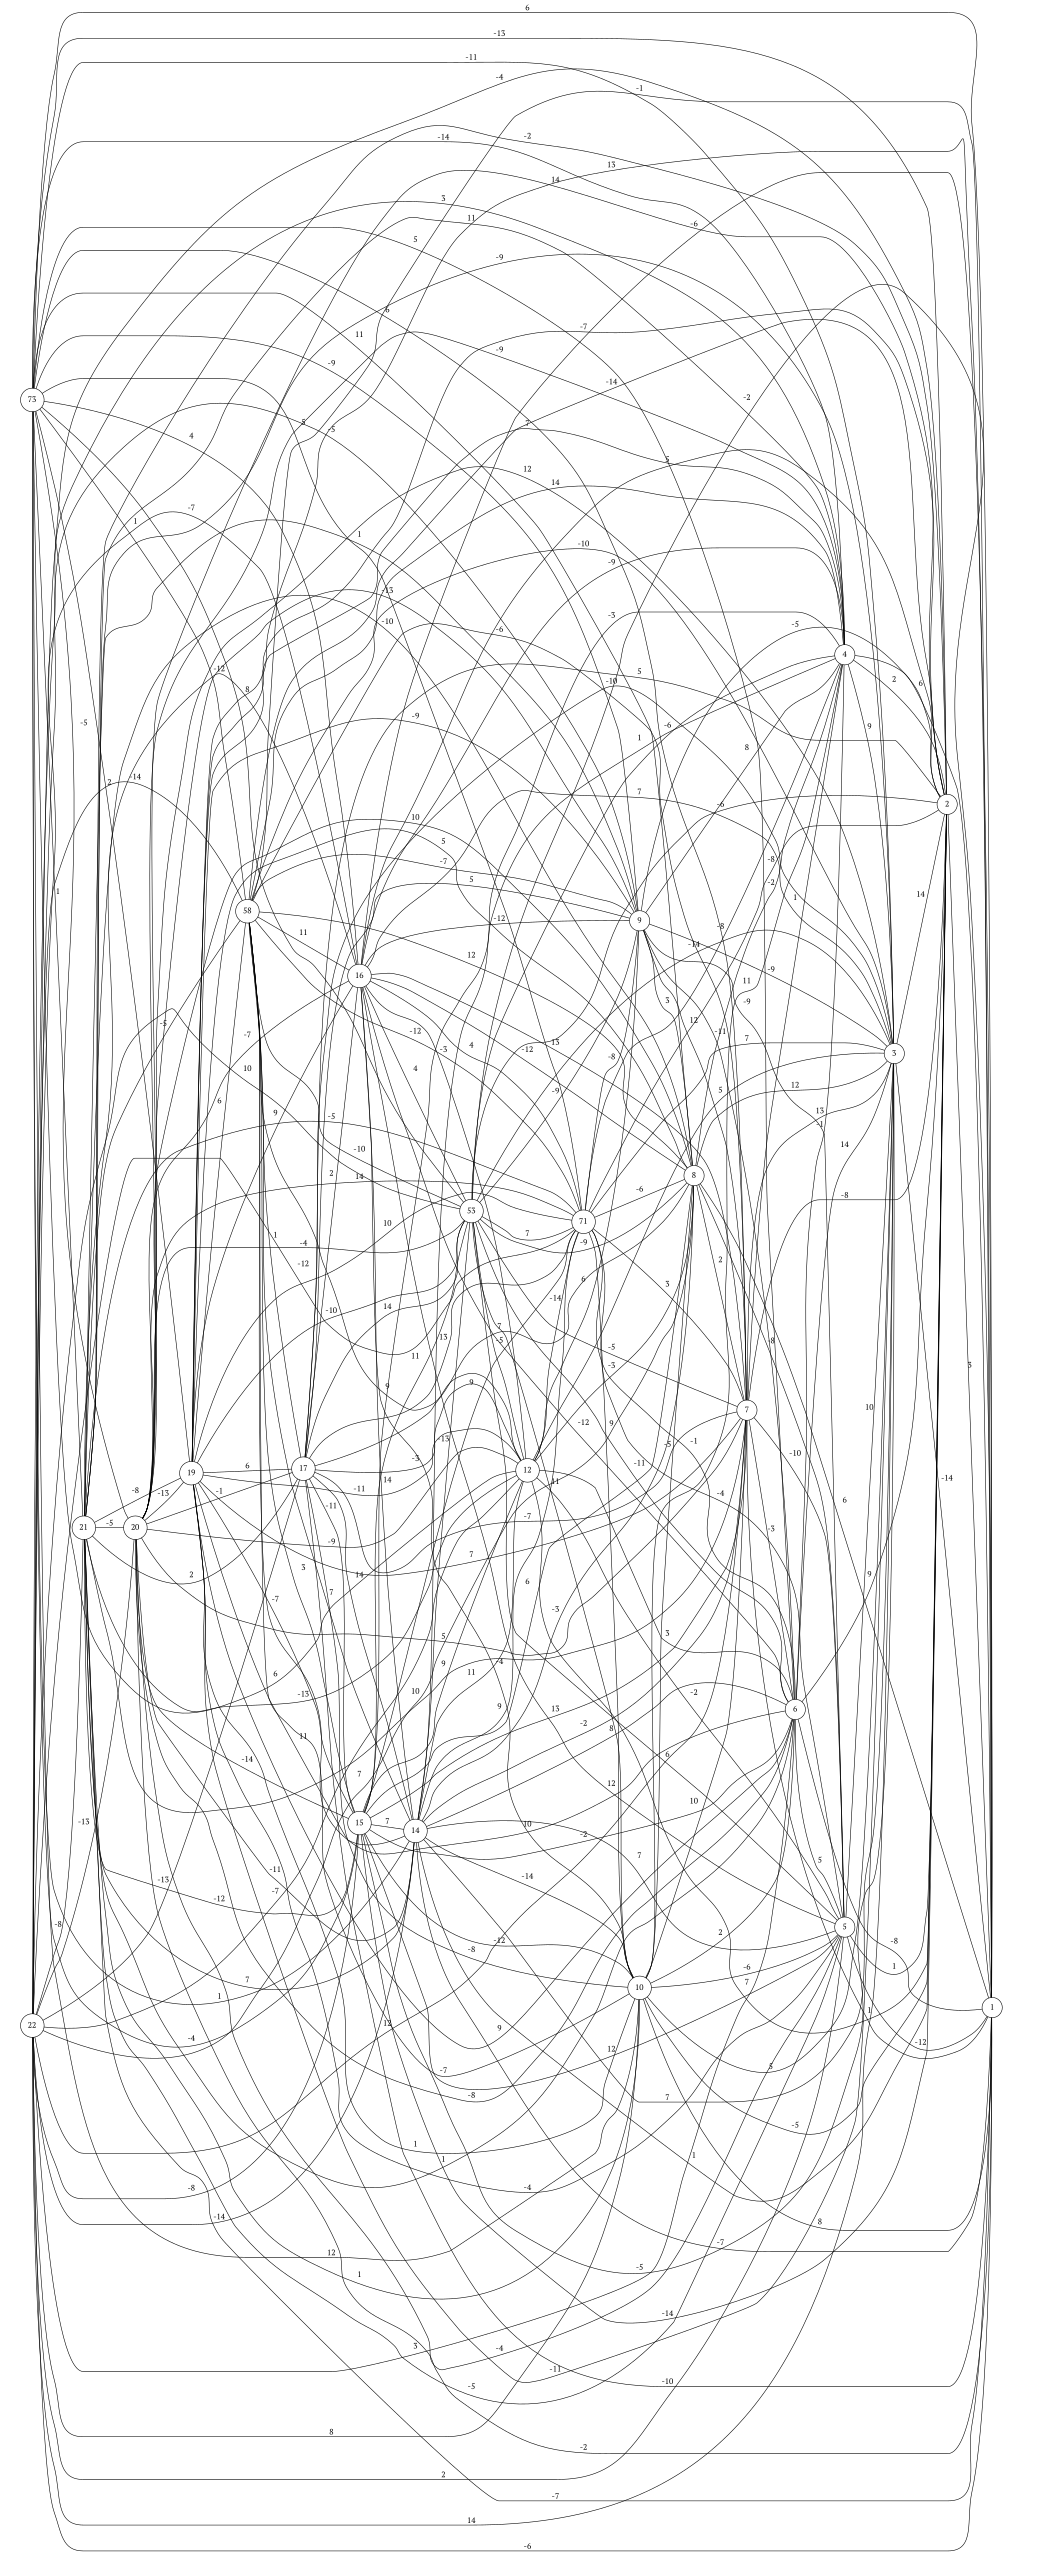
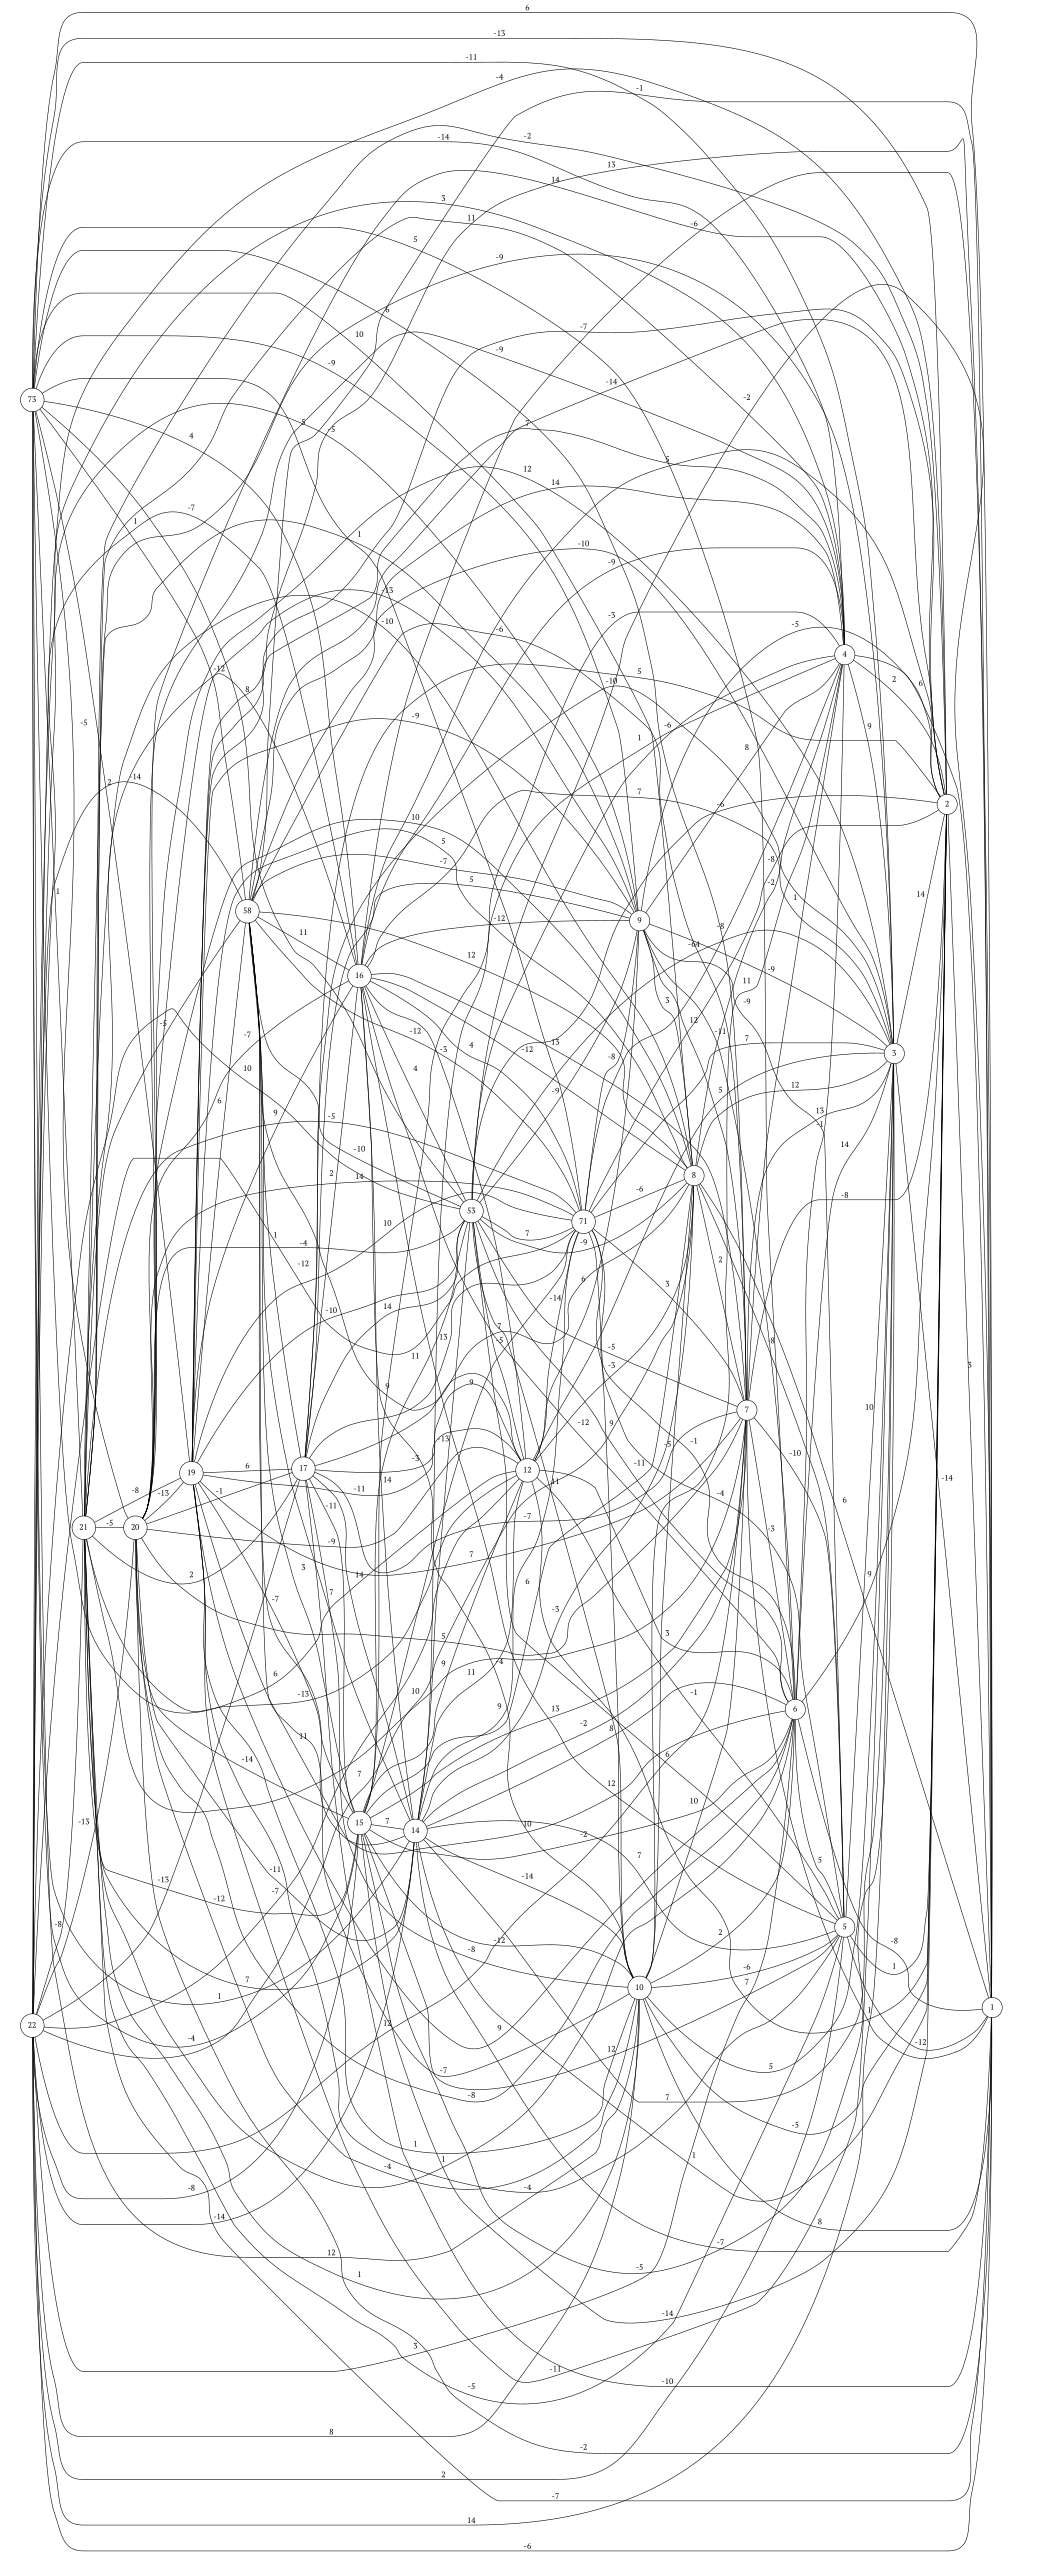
  graph {
    fontname="PT Serif"
    rankdir=LR
    node [fontname="PT Serif" shape=circle]
    edge [fontname="PT Serif"]
    n1 [label=73]
    1
    2
    3
    4
    6
    7
    8
    9
    10
    n11 [label=71]
    12
    n13 [label=53]
    14
    15
    16
    n17 [label=58]
    19
    20
    21
    5
    17
    22
    n1 -- 1 [label=6]
    n1 -- 2 [label=-13]
    n1 -- 3 [label=-11]
    n1 -- 4 [label=-14]
    n1 -- 6 [label=5]
    n1 -- 7 [label=6]
-   n1 -- 8 [label=11]
+   n1 -- 8 [label=10]
    n1 -- 9 [label=-9]
    n1 -- 10 [label=12]
    n1 -- n11 [label=5]
    n1 -- 12 [label=6]
    n1 -- n13 [label=8]
    n1 -- 14 [label=1]
    n1 -- 15 [label=-4]
    n1 -- 16 [label=4]
    n1 -- n17 [label=1]
    n1 -- 19 [label=2]
    n1 -- 20 [label=-5]
    n1 -- 21 [label=1]
    2 -- 1 [label=3]
    3 -- 1 [label=-14]
    3 -- 2 [label=14]
    4 -- 1 [label=6]
    4 -- 2 [label=2]
    4 -- 3 [label=9]
    6 -- 1 [label=-8]
    6 -- 2 [label=9]
    6 -- 3 [label=14]
    6 -- 4 [label=-1]
    6 -- 5 [label=5]
    7 -- 1 [label=1]
    7 -- 2 [label=-8]
    7 -- 3 [label=13]
    7 -- 4 [label=1]
    7 -- 6 [label=-3]
    7 -- 5 [label=-10]
    8 -- 1 [label=6]
    8 -- 3 [label=12]
    8 -- 4 [label=-2]
    8 -- 7 [label=2]
    8 -- 5 [label=-8]
    9 -- 2 [label=-5]
    9 -- 3 [label=-9]
    9 -- 4 [label=8]
    9 -- 6 [label=-11]
    9 -- 7 [label=12]
    9 -- 8 [label=3]
    9 -- 5 [label=-9]
    10 -- 1 [label=8]
    10 -- 2 [label=-5]
    10 -- 3 [label=5]
    10 -- 4 [label=11]
    10 -- 6 [label=2]
    10 -- 7 [label=10]
    10 -- 8 [label=-5]
    10 -- 5 [label=-6]
    n11 -- 2 [label=-8]
    n11 -- 3 [label=7]
    n11 -- 4 [label=-8]
    n11 -- 6 [label=-1]
    n11 -- 7 [label=3]
    n11 -- 8 [label=-6]
    n11 -- 9 [label=-8]
    n11 -- 10 [label=9]
    n11 -- 5 [label=-4]
    12 -- 2 [label=7]
    12 -- 3 [label=5]
    12 -- 6 [label=3]
    12 -- 8 [label=-3]
    12 -- 9 [label=6]
    12 -- n11 [label=-14]
-   12 -- 5 [label=-2]
+   12 -- 5 [label=-1]
    n13 -- 1 [label=-2]
    n13 -- 2 [label=-6]
-   n13 -- 3 [label=-14]
+   n13 -- 3 [label=-64]
    n13 -- 4 [label=-6]
    n13 -- 6 [label=-11]
    n13 -- 7 [label=-5]
    n13 -- 8 [label=-9]
    n13 -- 9 [label=-9]
    n13 -- 10 [label=11]
    n13 -- n11 [label=7]
    n13 -- 12 [label=-5]
    n13 -- 5 [label=6]
    14 -- 1 [label=-7]
    14 -- 2 [label=1]
    14 -- 3 [label=7]
    14 -- 4 [label=1]
    14 -- 6 [label=8]
    14 -- 7 [label=-2]
    14 -- 8 [label=-3]
    14 -- 10 [label=-14]
    14 -- n11 [label=9]
    14 -- 12 [label=11]
    14 -- n13 [label=-13]
    14 -- 5 [label=7]
    15 -- 2 [label=-14]
    15 -- 3 [label=-5]
    15 -- 4 [label=-3]
    15 -- 6 [label=-2]
    15 -- 7 [label=13]
    15 -- 8 [label=6]
    15 -- 10 [label=-12]
    15 -- n11 [label=9]
    15 -- 12 [label=9]
    15 -- n13 [label=11]
    15 -- 14 [label=7]
    15 -- 5 [label=12]
    16 -- 1 [label=-6]
    16 -- 2 [label=5]
    16 -- 3 [label=7]
    16 -- 4 [label=-9]
    16 -- 6 [label=-12]
    16 -- 7 [label=13]
    16 -- 8 [label=-12]
    16 -- 9 [label=-12]
    16 -- 10 [label=-4]
    16 -- n11 [label=4]
    16 -- 12 [label=-3]
    16 -- n13 [label=4]
    16 -- 14 [label=14]
    16 -- 5 [label=12]
    n17 -- 1 [label=-1]
    n17 -- 2 [label=-14]
    n17 -- 3 [label=-10]
    n17 -- 4 [label=14]
    n17 -- 6 [label=10]
    n17 -- 7 [label=-6]
    n17 -- 8 [label=12]
    n17 -- 9 [label=-7]
    n17 -- 10 [label=-7]
    n17 -- n11 [label=-12]
    n17 -- 12 [label=9]
    n17 -- n13 [label=-10]
    n17 -- 14 [label=7]
    n17 -- 15 [label=3]
    n17 -- 16 [label=11]
    n17 -- 17 [label=1]
    19 -- 1 [label=13]
    19 -- 2 [label=-7]
    19 -- 3 [label=-11]
    19 -- 4 [label=7]
    19 -- 6 [label=9]
    19 -- 7 [label=7]
    19 -- 8 [label=5]
    19 -- 9 [label=-9]
    19 -- 10 [label=1]
    19 -- n11 [label=10]
    19 -- 12 [label=-11]
    19 -- n13 [label=-10]
    19 -- 14 [label=11]
    19 -- 15 [label=-7]
    19 -- 16 [label=9]
    19 -- n17 [label=6]
    19 -- 5 [label=-4]
    19 -- 17 [label=6]
    20 -- 1 [label=-2]
    20 -- 2 [label=14]
    20 -- 3 [label=12]
    20 -- 4 [label=-9]
    20 -- 6 [label=-8]
    20 -- 7 [label=5]
    20 -- 8 [label=10]
    20 -- 9 [label=-13]
    20 -- n11 [label=14]
    20 -- 12 [label=-9]
    20 -- n13 [label=-4]
    20 -- 14 [label=-11]
    20 -- 15 [label=-14]
    20 -- 16 [label=-7]
    20 -- 19 [label=-13]
-   20 -- 5 [label=-4]
+   20 -- 10 [label=-4]
    20 -- 17 [label=-1]
    21 -- 1 [label=-7]
    21 -- 2 [label=-2]
    21 -- 3 [label=-9]
    21 -- 4 [label=11]
    21 -- 6 [label=1]
    21 -- 7 [label=10]
    21 -- 8 [label=-10]
    21 -- 9 [label=1]
    21 -- 10 [label=1]
    21 -- n11 [label=-5]
    21 -- 12 [label=-13]
    21 -- 14 [label=7]
    21 -- 15 [label=-12]
    21 -- 16 [label=-12]
    21 -- n17 [label=-5]
    21 -- 19 [label=-8]
    21 -- 20 [label=-5]
    21 -- 5 [label=-5]
    21 -- 17 [label=2]
    5 -- 1 [label=-12]
    5 -- 2 [label=1]
    5 -- 3 [label=10]
    17 -- 1 [label=-10]
    17 -- 2 [label=5]
    17 -- 3 [label=-10]
    17 -- 7 [label=-7]
    17 -- 8 [label=7]
    17 -- 9 [label=5]
    17 -- 10 [label=-8]
    17 -- n11 [label=13]
    17 -- 12 [label=-3]
    17 -- n13 [label=14]
    17 -- 14 [label=14]
    17 -- 15 [label=-11]
    17 -- 16 [label=2]
    22 -- 1 [label=-6]
    22 -- 2 [label=-4]
    22 -- 3 [label=14]
    22 -- 4 [label=3]
    22 -- 6 [label=3]
    22 -- 7 [label=12]
    22 -- 8 [label=7]
    22 -- 9 [label=-5]
    22 -- 10 [label=8]
    22 -- n11 [label=-12]
    22 -- 12 [label=-7]
    22 -- n13 [label=10]
    22 -- 14 [label=-14]
    22 -- 15 [label=-8]
    22 -- 16 [label=-7]
    22 -- n17 [label=-14]
    22 -- 20 [label=-13]
    22 -- 21 [label=-8]
    22 -- 5 [label=2]
    22 -- 17 [label=-13]
  }
